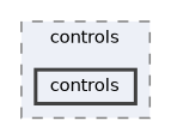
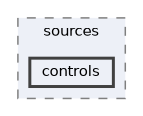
  digraph {
    compound=true
    n1 [color=grey25 fillcolor="#edf0f7" fontname=Helvetica fontsize=10 height=0.2 label=controls shape=box style="filled,bold" width=0.4]
    subgraph cluster_1 {
      bgcolor="#edf0f7"
      fontname=Helvetica
      fontsize=10
-     label=controls
+     label=sources
      pencolor=grey50
      style="filled,dashed"
      n1
    }
  }
